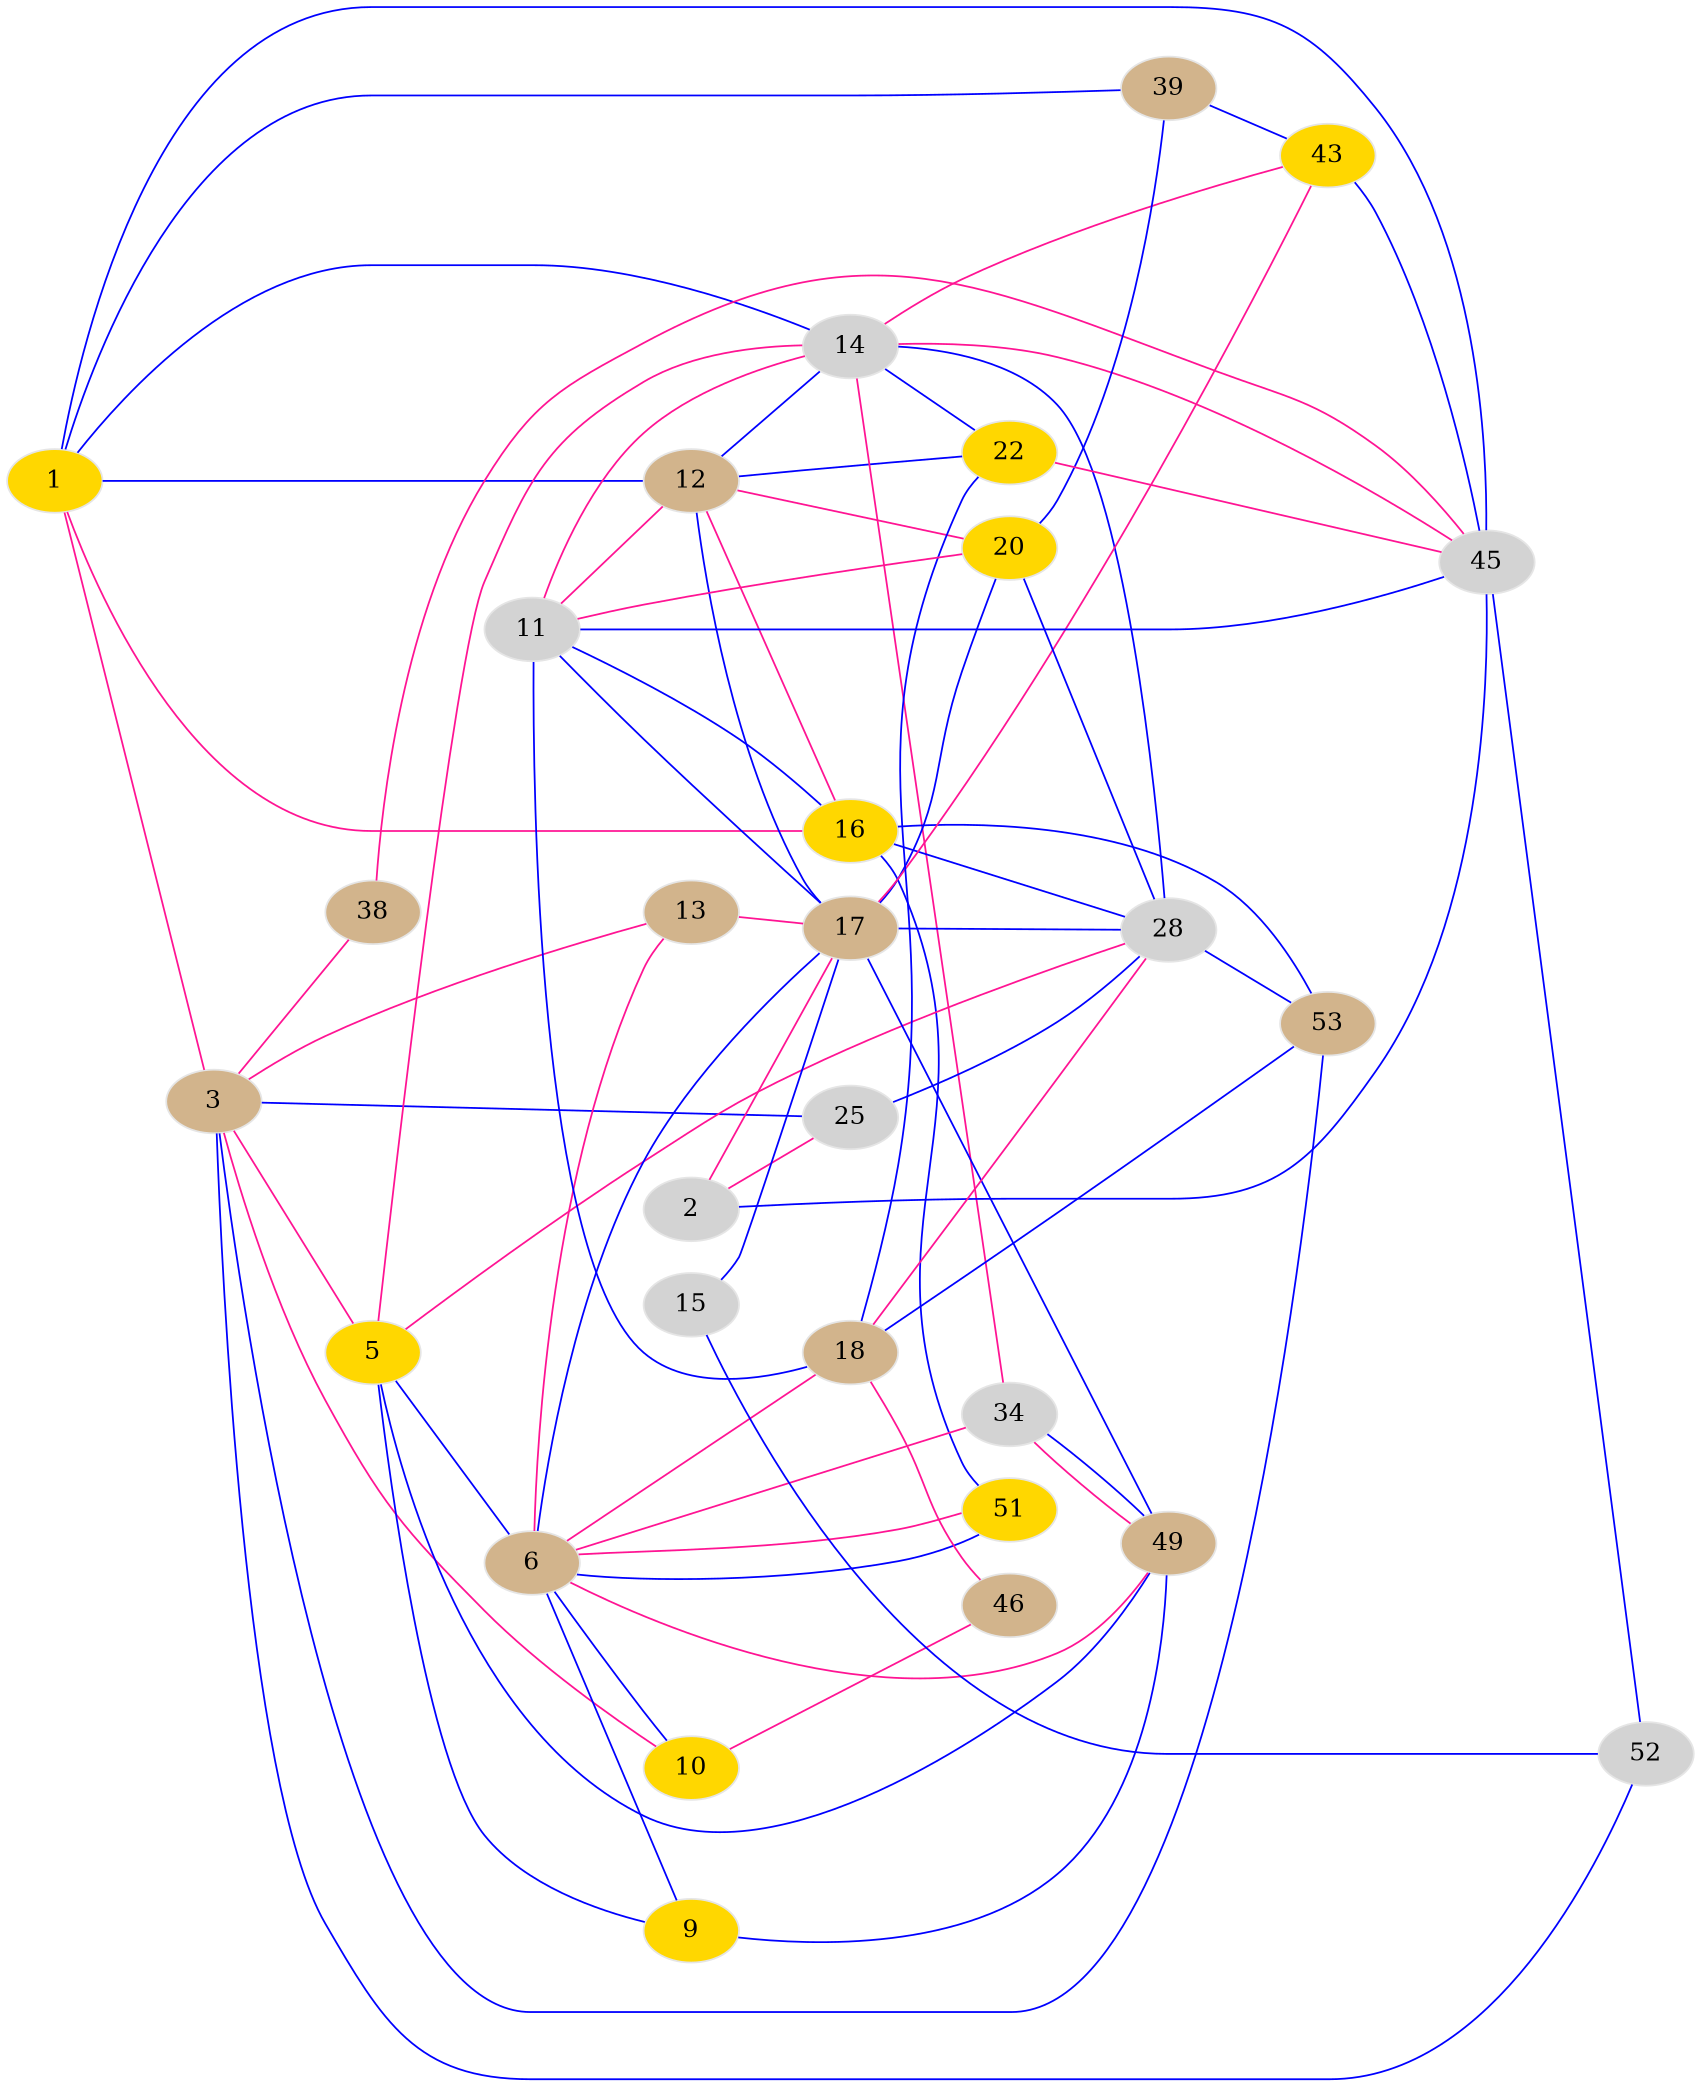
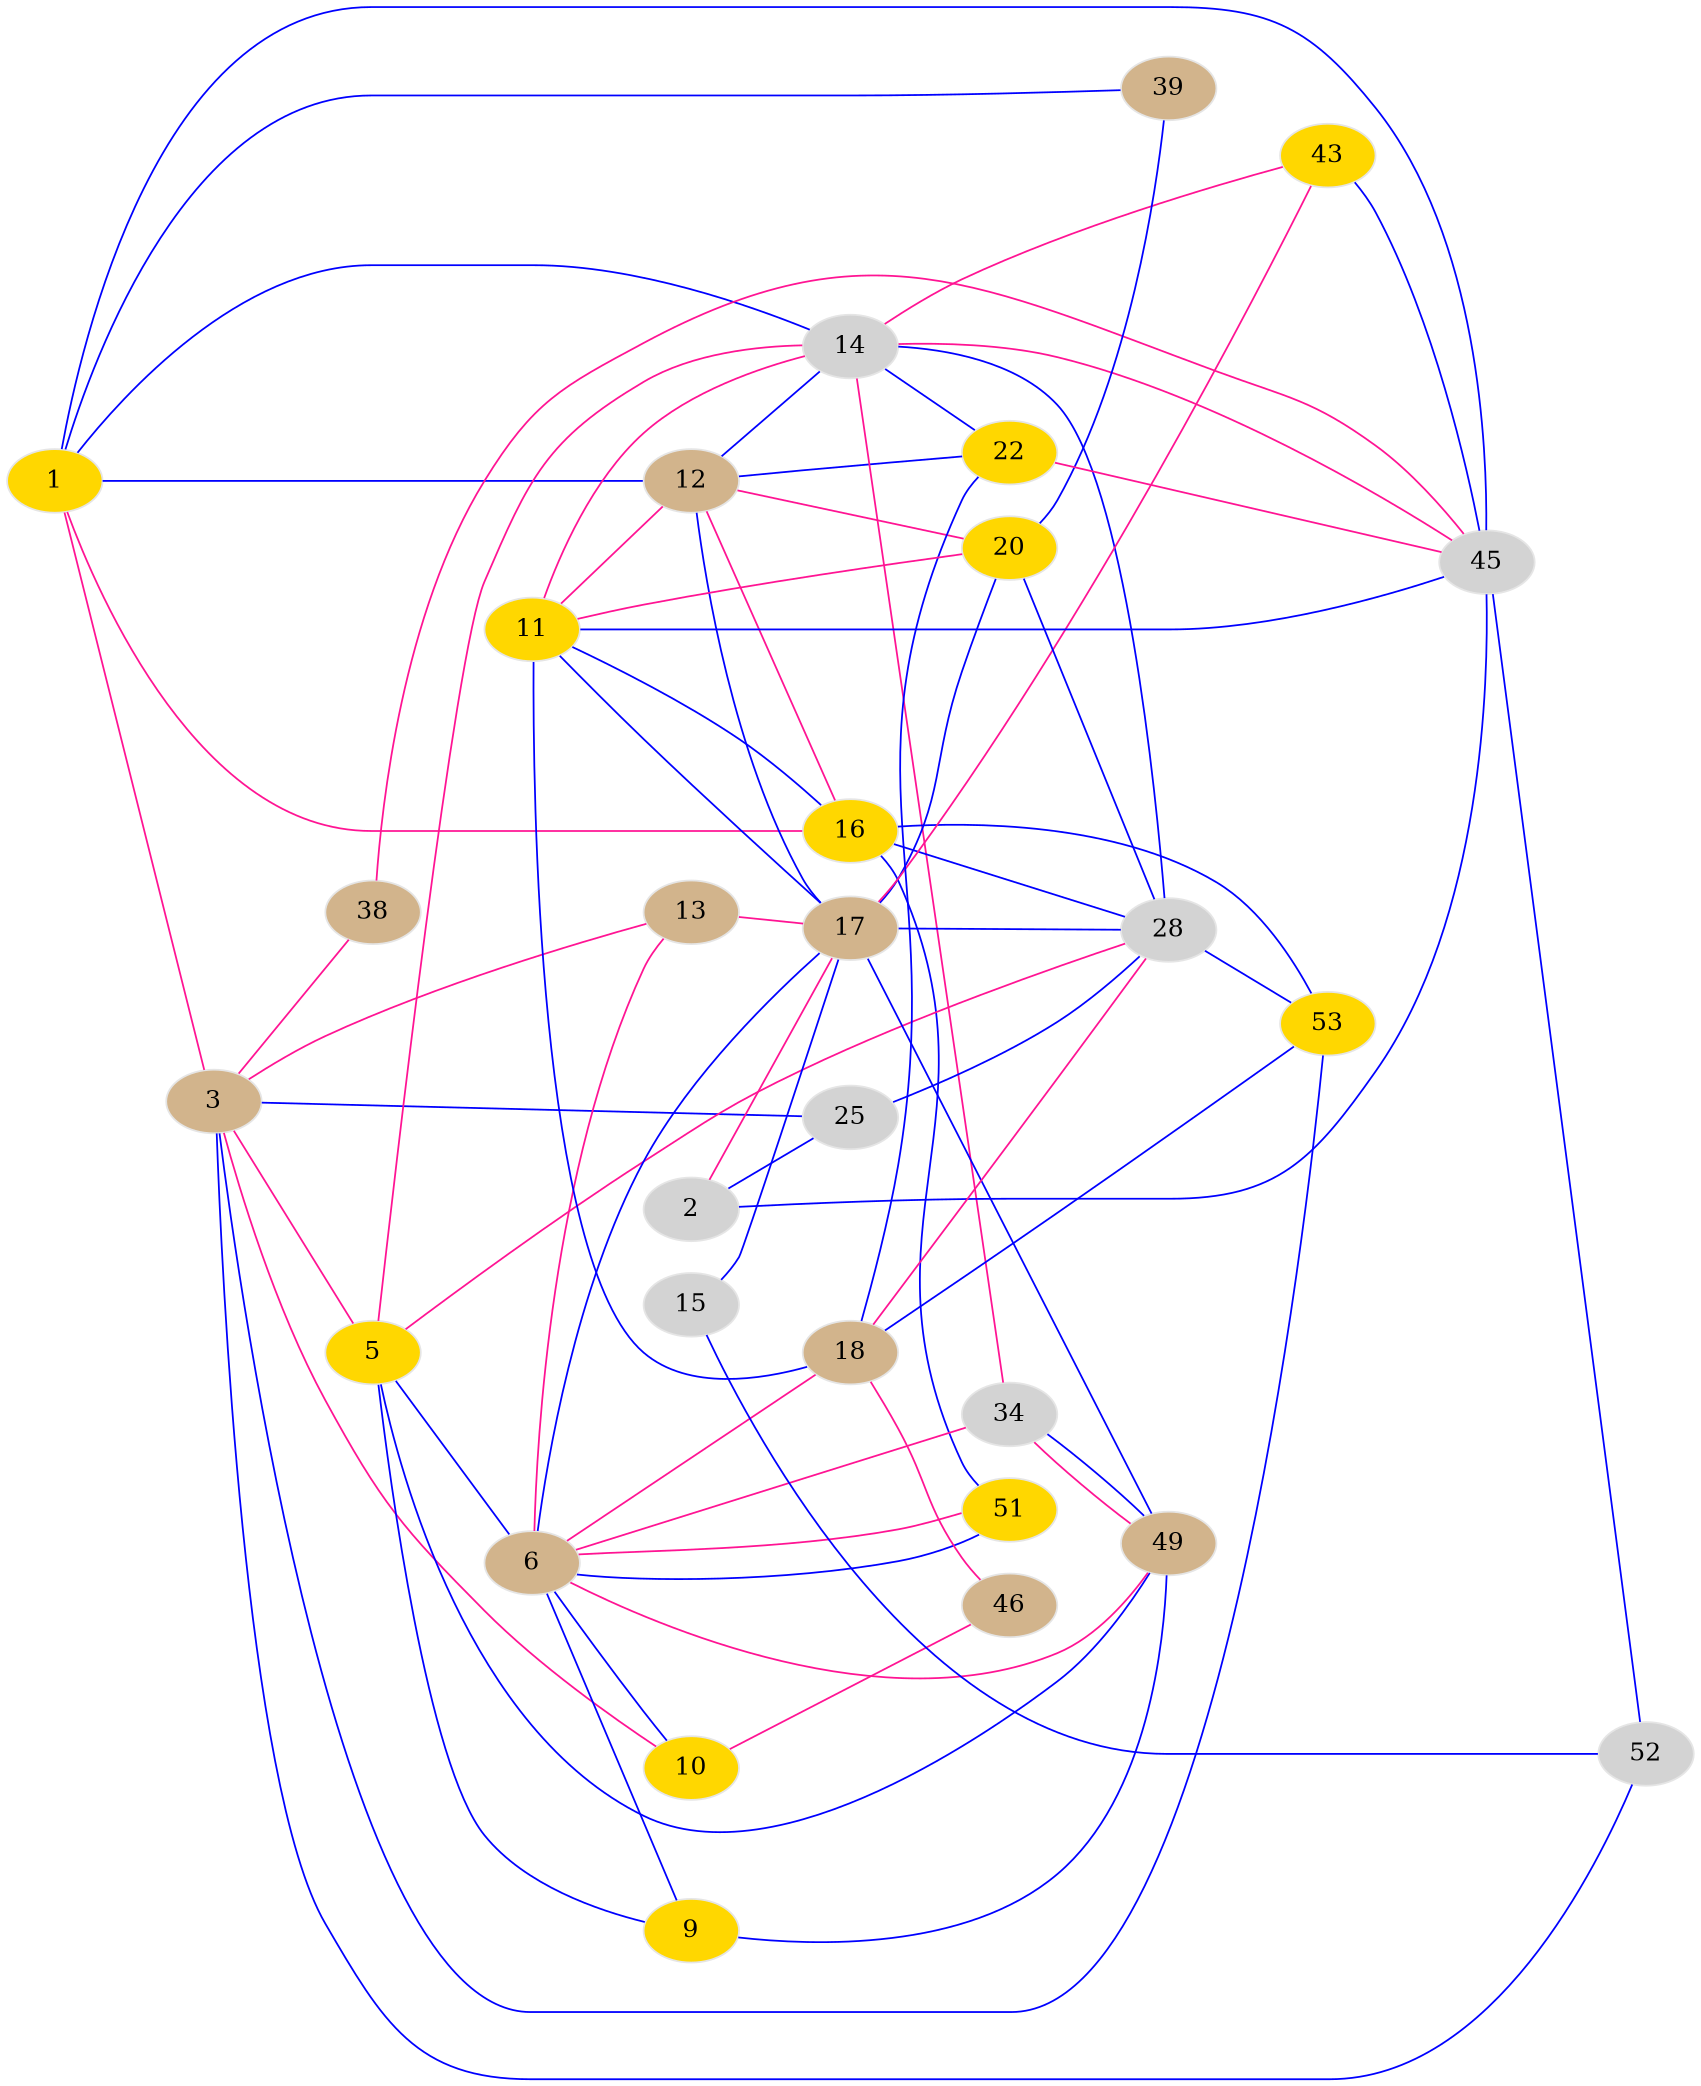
  graph {
    rankdir=LR
    node [color=gray90 fillcolor=tan style=filled]
    edge [color=blue]
    1 [fillcolor=gold super="+4"]
    3 [super="+7+19"]
    12 [super="+27"]
    14 [fillcolor=lightgrey super="+31+32+42"]
    16 [fillcolor=gold super="+21+41"]
    39
    45 [fillcolor=lightgrey super="+48"]
    25 [fillcolor=lightgrey]
    5 [fillcolor=gold super="+23+57"]
    10 [fillcolor=gold]
    13
    38
    52 [fillcolor=lightgrey]
-   53
+   53 [fillcolor=gold]
    17 [super="+24+56"]
    20 [fillcolor=gold super="+58"]
    22 [fillcolor=gold super="+36"]
    28 [fillcolor=lightgrey super="+30"]
    34 [fillcolor=lightgrey]
    43 [fillcolor=gold super="+54"]
    51 [fillcolor=gold]
    49
    2 [fillcolor=lightgrey]
    6 [super="+8+40"]
    9 [fillcolor=gold super="+50"]
    46
    18 [super="+35"]
-   11 [fillcolor=lightgrey super="+44+47"]
+   11 [fillcolor=gold super="+44+47"]
    15 [fillcolor=lightgrey]
    1 -- 3 [color=deeppink]
    1 -- 12
    1 -- 14
    1 -- 16 [color=deeppink weight=2]
    1 -- 39
    1 -- 45
    3 -- 25
    3 -- 5 [color=deeppink]
    3 -- 10 [color=deeppink]
    3 -- 13 [color=deeppink]
    3 -- 38 [color=deeppink]
    3 -- 52
    3 -- 53
    12 -- 14
    12 -- 16 [color=deeppink]
    12 -- 17
    12 -- 20 [color=deeppink]
    12 -- 22
    14 -- 45 [color=deeppink]
    14 -- 22
    14 -- 28
    14 -- 34 [color=deeppink]
    14 -- 43 [color=deeppink]
    16 -- 53
    16 -- 28
    16 -- 51
-   39 -- 43
    45 -- 52
    25 -- 28
    5 -- 14 [color=deeppink]
    5 -- 28 [color=deeppink]
    5 -- 49
    5 -- 6
    5 -- 9
    10 -- 46 [color=deeppink]
    13 -- 17 [color=deeppink]
    38 -- 45 [color=deeppink]
    17 -- 20 [weight=2]
    17 -- 28 [weight=2]
    17 -- 43 [color=deeppink]
    17 -- 49
    20 -- 39
    20 -- 28
    22 -- 45 [color=deeppink weight=2]
    28 -- 53
    34 -- 49 [color=deeppink]
    34 -- 49
    43 -- 45
    2 -- 45
-   2 -- 25 [color=deeppink]
+   2 -- 25
    2 -- 17 [color=deeppink]
    6 -- 10
    6 -- 13 [color=deeppink]
    6 -- 17
    6 -- 34 [color=deeppink]
    6 -- 51
    6 -- 51 [color=deeppink]
    6 -- 49 [color=deeppink]
    6 -- 9
    6 -- 18 [color=deeppink]
    9 -- 49
    18 -- 53
    18 -- 22
    18 -- 28 [color=deeppink]
    18 -- 46 [color=deeppink]
    11 -- 12 [color=deeppink]
    11 -- 14 [color=deeppink]
    11 -- 16
    11 -- 45 [weight=2]
    11 -- 17
    11 -- 20 [color=deeppink]
    11 -- 18
    15 -- 52
    15 -- 17
  }
